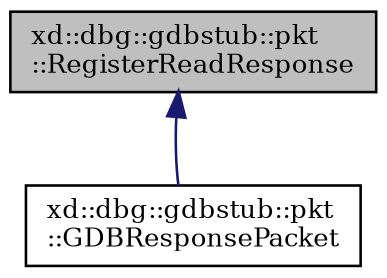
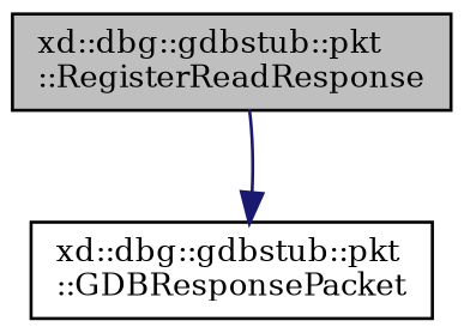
  digraph {
    fontname="DejaVu Serif"
    node [color=black fontname="DejaVu Serif" fontsize=10 shape=record style=filled]
    n1 [fillcolor=grey75 fontcolor=black height=0.2 label="xd::dbg::gdbstub::pkt\l::RegisterReadResponse" width=0.4]
    n2 [fillcolor=white height=0.2 label="xd::dbg::gdbstub::pkt\l::GDBResponsePacket" width=0.4]
-   n1 -> n2 [color=midnightblue dir=back fontname="DejaVu Serif" fontsize=10 labelfontname=Helvetica labelfontsize=10 style=solid]
+   n2 -> n1 [color=midnightblue dir=back fontname="DejaVu Serif" fontsize=10 labelfontname=Helvetica labelfontsize=10 style=solid]
  }
